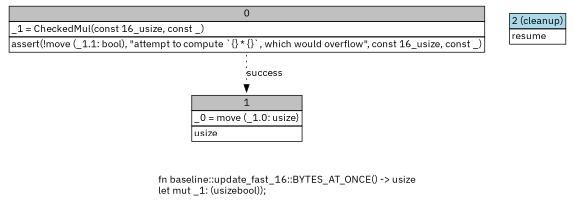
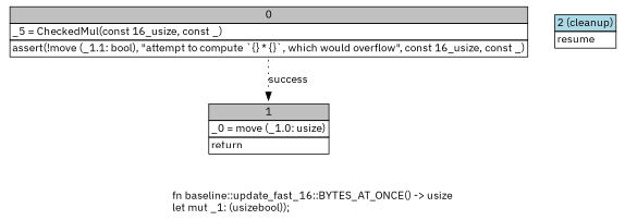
  digraph {
    fontname="IBM Plex Sans"
    label=<fn baseline::update_fast_16::BYTES_AT_ONCE() -&gt; usize<br align="left"/>let mut _1: (usizebool));<br align="left"/>>
    node [fontname="IBM Plex Sans" shape=none]
-   n1 [label=<<table border="0" cellborder="1" cellspacing="0"><tr><td bgcolor="gray" align="center" colspan="1">0</td></tr><tr><td align="left" balign="left">_1 = CheckedMul(const 16_usize, const _)<br/></td></tr><tr><td align="left">assert(!move (_1.1: bool), &quot;attempt to compute `{} * {}`, which would overflow&quot;, const 16_usize, const _)</td></tr></table>>]
-   n2 [label=<<table border="0" cellborder="1" cellspacing="0"><tr><td bgcolor="gray" align="center" colspan="1">1</td></tr><tr><td align="left" balign="left">_0 = move (_1.0: usize)<br/></td></tr><tr><td align="left">usize</td></tr></table>>]
+   n1 [label=<<table border="0" cellborder="1" cellspacing="0"><tr><td bgcolor="gray" align="center" colspan="1">0</td></tr><tr><td align="left" balign="left">_5 = CheckedMul(const 16_usize, const _)<br/></td></tr><tr><td align="left">assert(!move (_1.1: bool), &quot;attempt to compute `{} * {}`, which would overflow&quot;, const 16_usize, const _)</td></tr></table>>]
+   n2 [label=<<table border="0" cellborder="1" cellspacing="0"><tr><td bgcolor="gray" align="center" colspan="1">1</td></tr><tr><td align="left" balign="left">_0 = move (_1.0: usize)<br/></td></tr><tr><td align="left">return</td></tr></table>>]
    n3 [label=<<table border="0" cellborder="1" cellspacing="0"><tr><td bgcolor="lightblue" align="center" colspan="1">2 (cleanup)</td></tr><tr><td align="left">resume</td></tr></table>>]
    n1 -> n2 [fontname="IBM Plex Sans" label=success style=dotted]
  }
